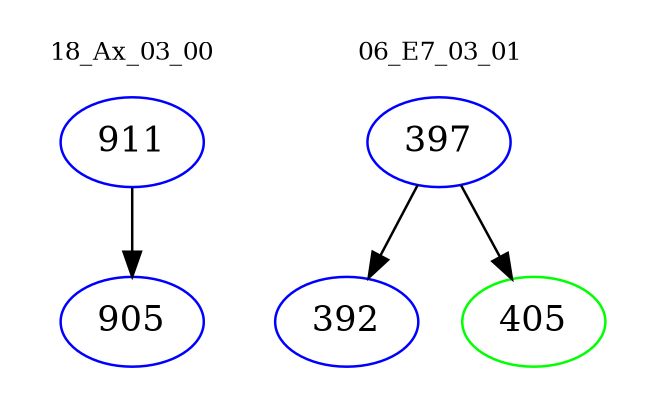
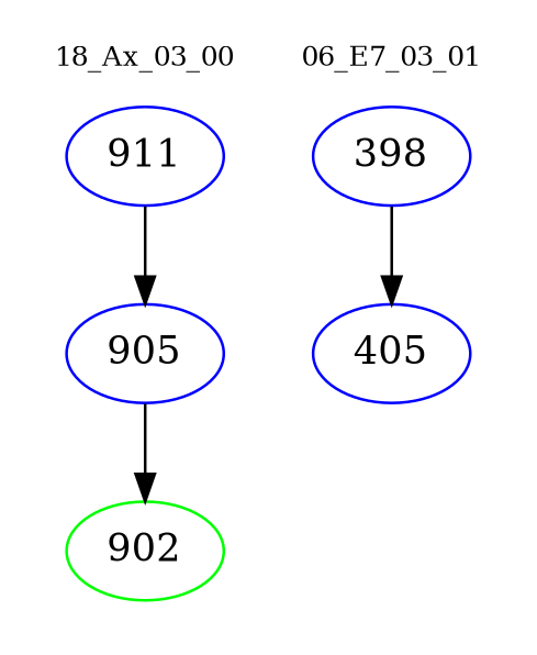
  digraph {
    node [color=blue]
    edge [color=black]
    n1 [label=905]
+   n2 [color=green label=902]
    n3 [label=911]
-   n4 [label=397]
-   n5 [label=392]
-   n6 [color=green label=405]
+   n4 [label=398]
+   n6 [label=405]
    subgraph cluster_1 {
      color=white
      fontsize=10
      label="18_Ax_03_00"
      n1
+     n2
      n3
    }
    subgraph cluster_2 {
      color=white
      fontsize=10
      label="06_E7_03_01"
      n4
-     n5
      n6
    }
+   n1 -> n2
    n3 -> n1
-   n4 -> n5
    n4 -> n6
  }
